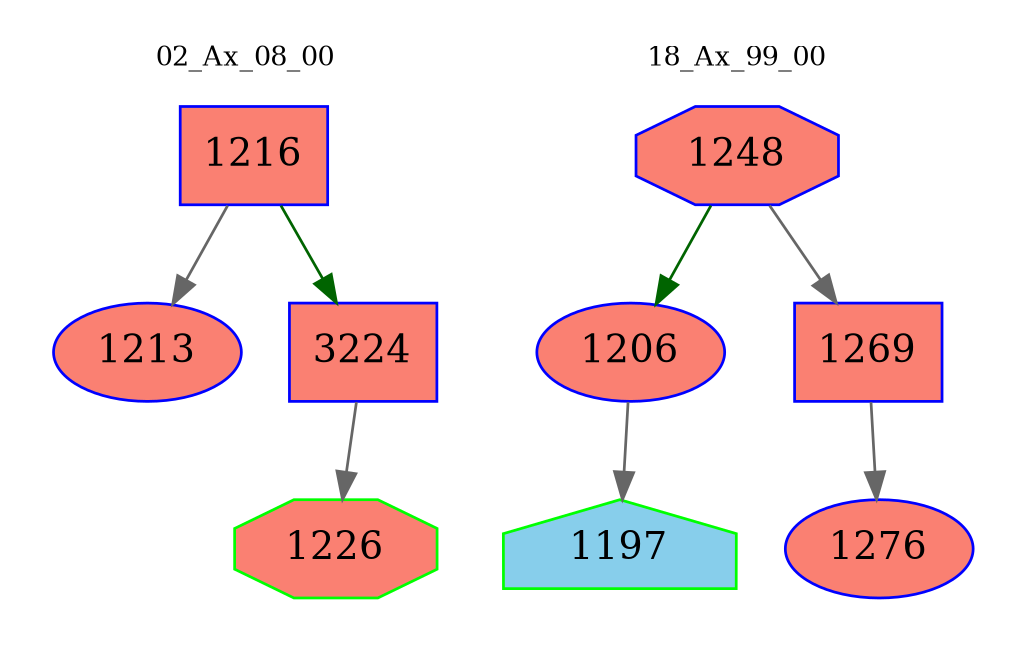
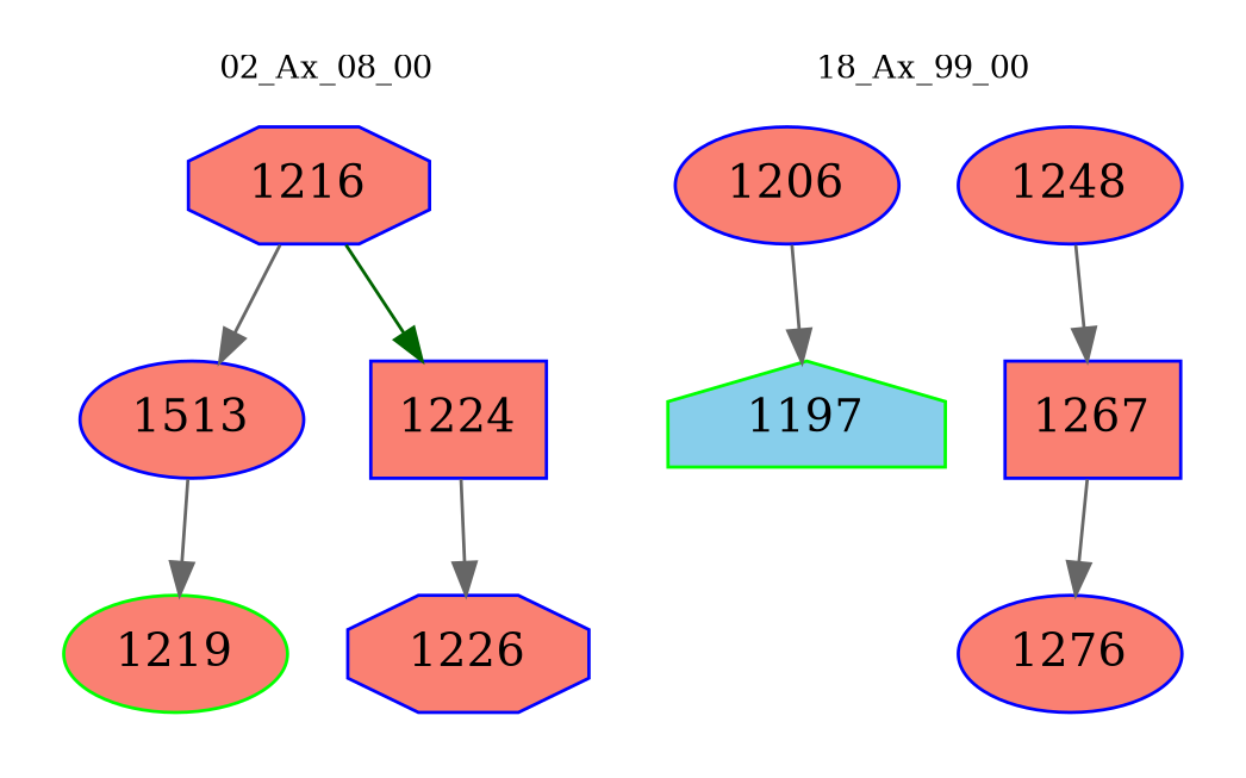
  digraph {
    node [color=blue fillcolor=salmon shape=ellipse style=filled]
    edge [color=gray40]
-   n1 [label=1216 shape=box]
-   n2 [label=1213]
-   n3 [label=3224 shape=box]
-   n5 [color=green label=1226 shape=octagon]
-   n6 [label=1248 shape=octagon]
+   n1 [label=1216 shape=octagon]
+   n2 [label=1513]
+   n3 [label=1224 shape=box]
+   n4 [color=green label=1219]
+   n5 [label=1226 shape=octagon]
+   n6 [label=1248]
    n7 [label=1206]
-   n8 [label=1269 shape=box]
+   n8 [label=1267 shape=box]
    n9 [color=green fillcolor=skyblue label=1197 shape=house]
    n10 [label=1276]
    subgraph cluster_1 {
      color=white
      fontsize=10
      label="02_Ax_08_00"
      n1
      n2
      n3
+     n4
      n5
    }
    subgraph cluster_2 {
      color=white
      fontsize=10
      label="18_Ax_99_00"
      n6
      n7
      n8
      n9
      n10
    }
    n1 -> n2
    n1 -> n3 [color=darkgreen]
+   n2 -> n4
    n3 -> n5
-   n6 -> n7 [color=darkgreen]
    n6 -> n8
    n7 -> n9
    n8 -> n10
  }
